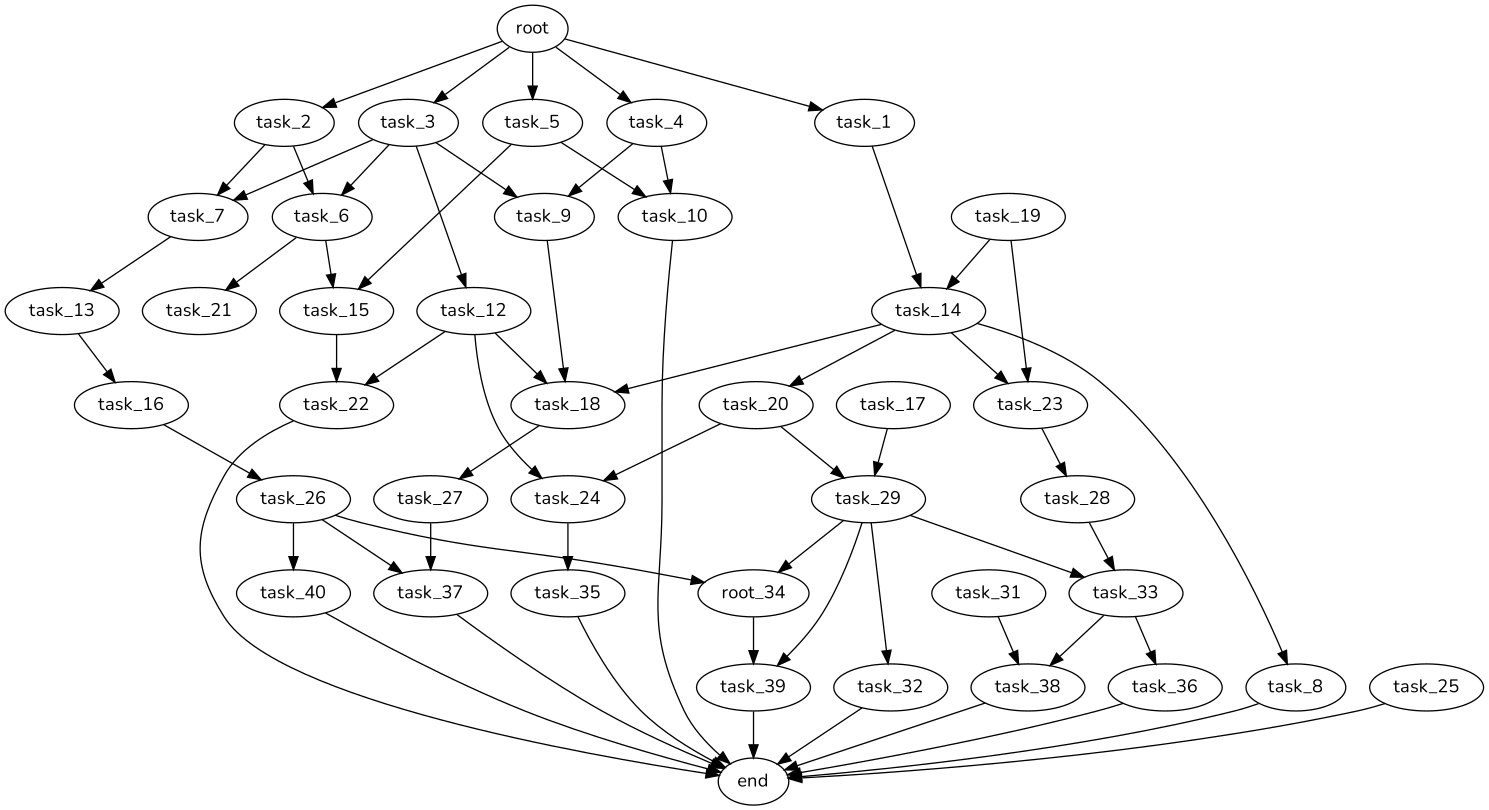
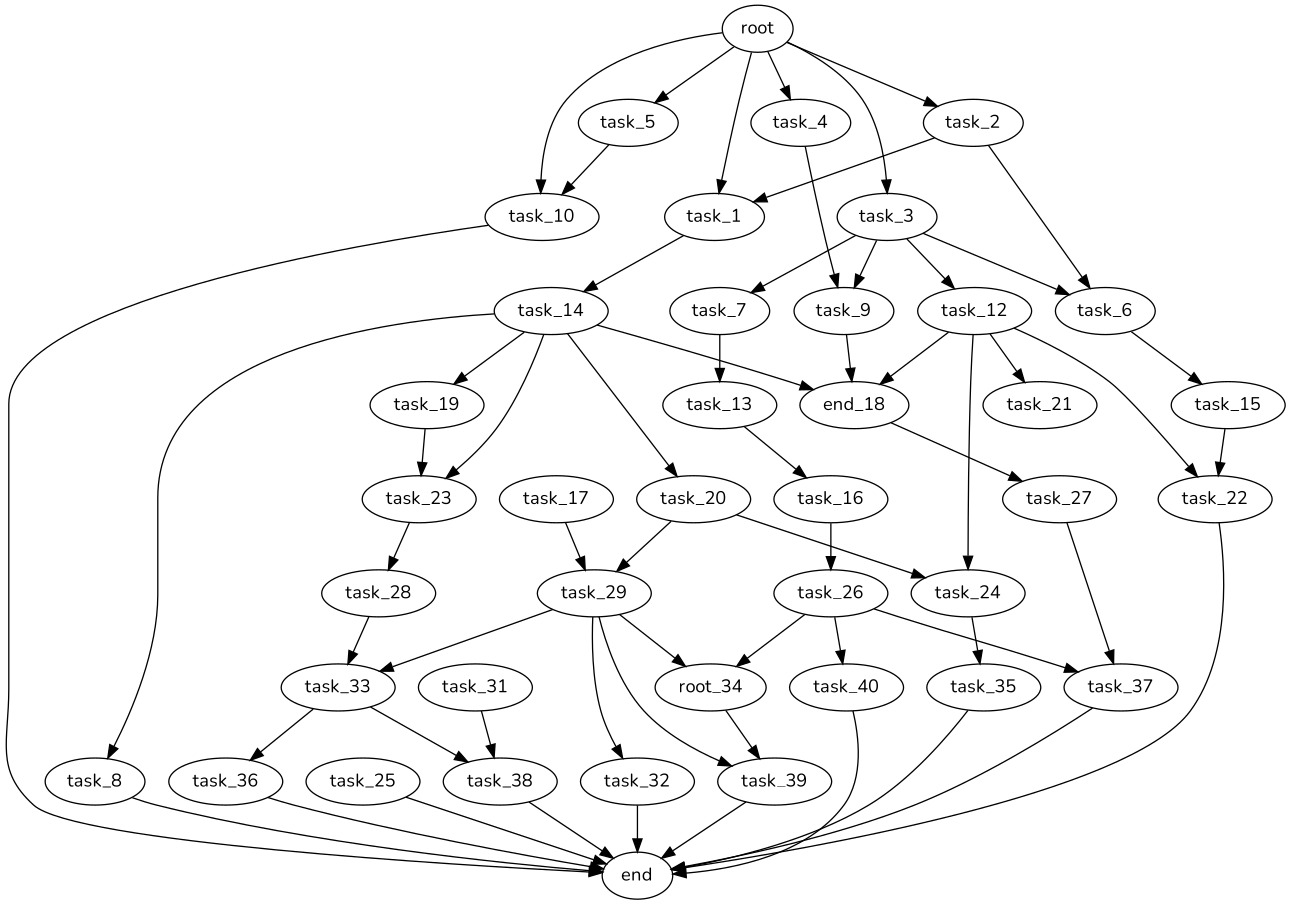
  digraph {
    fontname=Nunito
    node [fontname=Nunito]
    edge [fontname=Nunito]
    root
    task_1
    task_2
    task_3
    task_4
    task_5
    task_14
    task_6
    task_7
    task_9
    task_12
    task_10
    task_15
    task_8
    end
-   task_18
+   task_18 [label=end_18]
    task_19
    task_20
    task_23
    task_13
    task_21
    task_22
    task_24
    task_16
    task_27
    task_25
    task_17
    task_29
    task_35
    task_26
    task_28
    n32 [label=root_34]
    task_37
    task_40
    task_33
    task_32
    task_39
    task_38
    task_36
    task_31
    root -> task_1
    root -> task_2
    root -> task_3
    root -> task_4
    root -> task_5
    task_1 -> task_14
    task_2 -> task_6
-   task_2 -> task_7
+   task_2 -> task_1
    task_3 -> task_6
    task_3 -> task_7
    task_3 -> task_9
    task_3 -> task_12
    task_4 -> task_9
-   task_4 -> task_10
+   root -> task_10
    task_5 -> task_10
-   task_5 -> task_15
    task_14 -> task_8
    task_14 -> task_18
-   task_19 -> task_14
+   task_14 -> task_19
    task_14 -> task_20
    task_14 -> task_23
    task_6 -> task_15
    task_7 -> task_13
    task_9 -> task_18
    task_12 -> task_18
-   task_6 -> task_21
+   task_12 -> task_21
    task_12 -> task_22
    task_12 -> task_24
    task_10 -> end
    task_15 -> task_22
    task_8 -> end
    task_18 -> task_27
    task_19 -> task_23
    task_20 -> task_24
    task_20 -> task_29
    task_23 -> task_28
    task_13 -> task_16
    task_22 -> end
    task_24 -> task_35
    task_16 -> task_26
    task_27 -> task_37
    task_25 -> end
    task_17 -> task_29
    task_29 -> n32
    task_29 -> task_33
    task_29 -> task_32
    task_29 -> task_39
    task_35 -> end
    task_26 -> n32
    task_26 -> task_37
    task_26 -> task_40
    task_28 -> task_33
    n32 -> task_39
    task_37 -> end
    task_40 -> end
    task_33 -> task_38
    task_33 -> task_36
    task_32 -> end
    task_39 -> end
    task_38 -> end
    task_36 -> end
    task_31 -> task_38
  }
